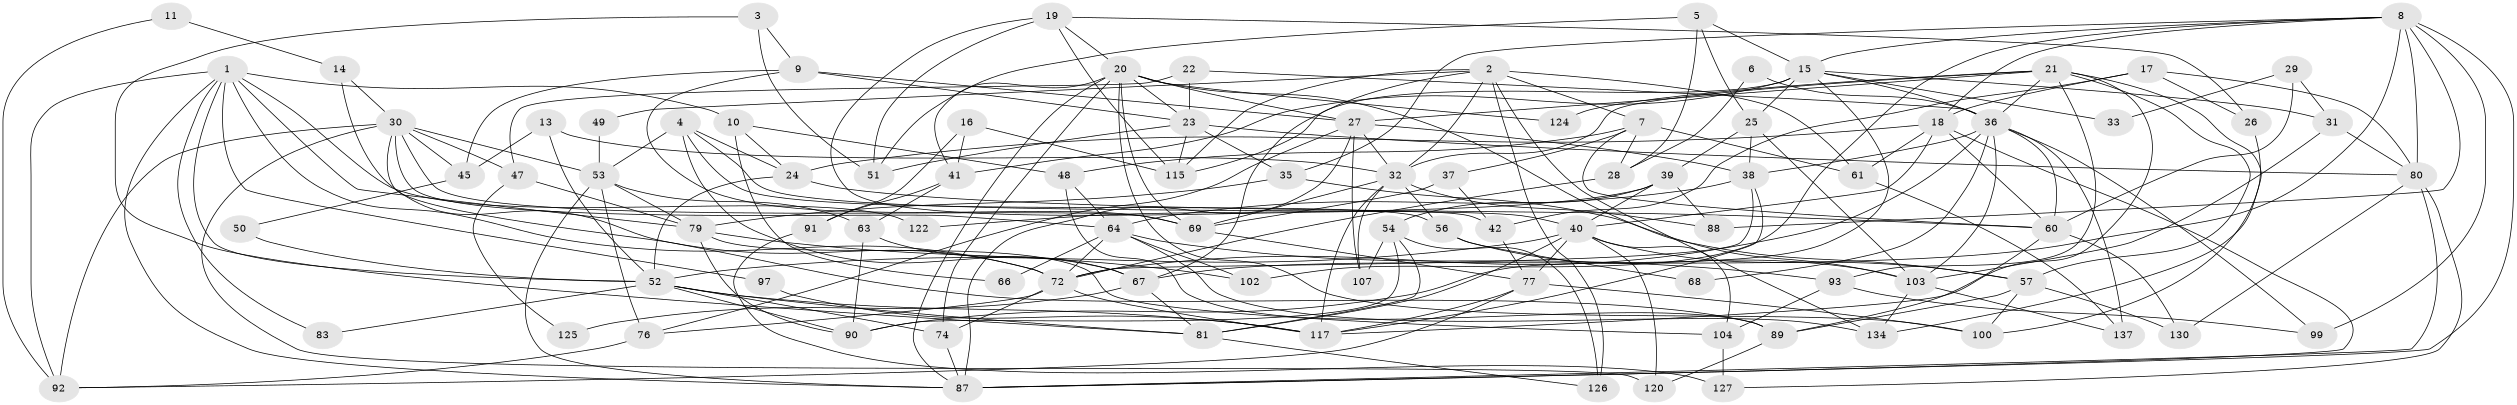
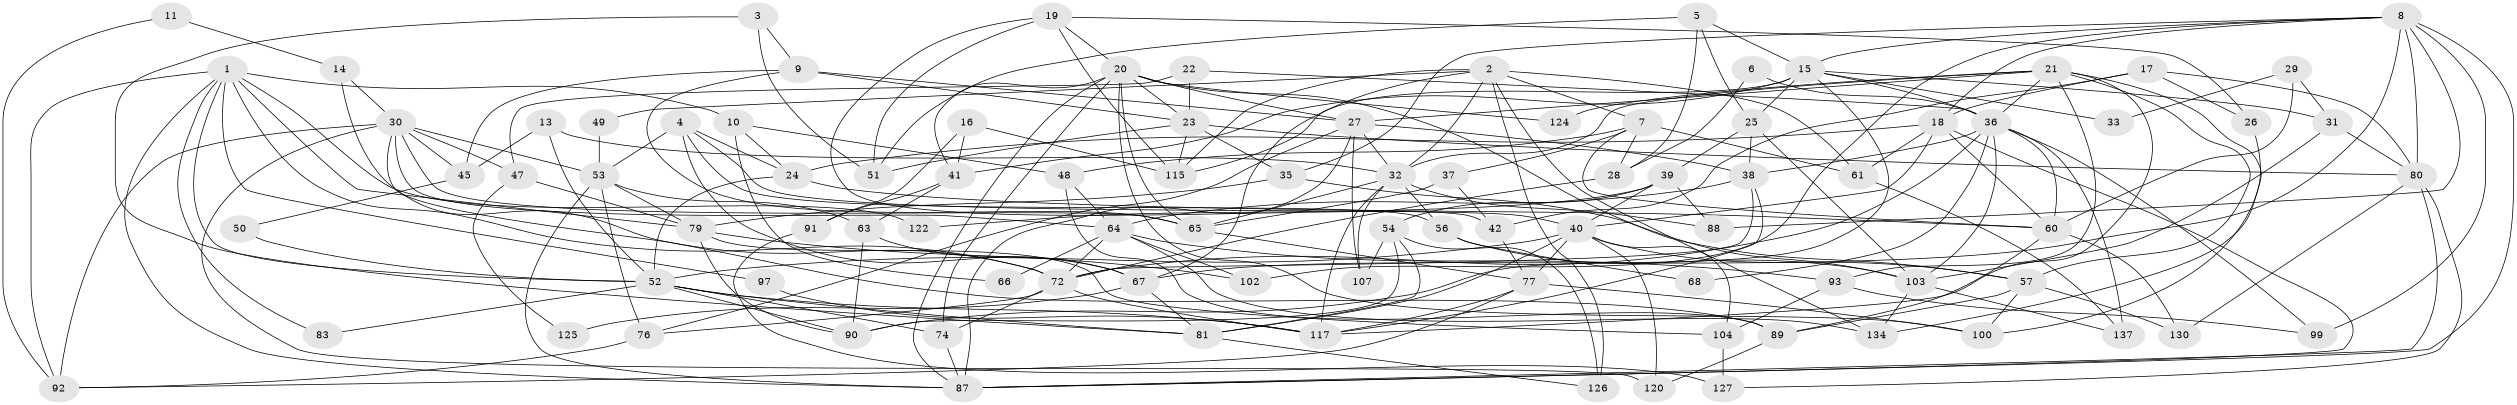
  graph {
    node [color=gray90 style=filled]
    1 [super="+55"]
    10
    52 [super="+69"]
    72 [super="+128"]
    79 [super="+105"]
    83
    87 [super="+94"]
    92 [super="+116"]
    97
    122
    24
    48 [super="+98"]
    66
    81 [super="+85"]
    90
    74
    117 [super="+136"]
    76 [super="+135"]
    102
    104 [super="+129"]
    2 [super="+139"]
    7 [super="+73"]
    32 [super="+106"]
    49
    61 [super="+118"]
    67 [super="+112"]
    115
    126
    134
    28
    37 [super="+95"]
    60 [super="+86"]
    56 [super="+111"]
    88
-   65 [label=69]
+   65
    107
    53 [super="+110"]
    137
    125
    9 [super="+62"]
    23 [super="+78"]
    27 [super="+34"]
    45 [super="+71"]
    3
    51 [super="+109"]
    4 [super="+59"]
    40 [super="+114"]
    57 [super="+84"]
    120
    77 [super="+140"]
    63
    103 [super="+121"]
    68
    15 [super="+58"]
    25 [super="+75"]
    36 [super="+96"]
    31
    33
    41 [super="+43"]
    5
    38 [super="+44"]
    39 [super="+82"]
    6
    99
    42
    64 [super="+132"]
    89 [super="+131"]
    130
    8 [super="+12"]
    18 [super="+108"]
    35 [super="+70"]
    80 [super="+113"]
    127
    50
    11
    14
    30 [super="+46"]
    13
    47 [super="+119"]
    91
    16
    17
    26
    20 [super="+138"]
    100 [super="+123"]
    124
    19
    21 [super="+133"]
    93
    22
    54 [super="+101"]
    29
    1 -- 10
    1 -- 52
    1 -- 72
    1 -- 79
    1 -- 83
    1 -- 87
    1 -- 92
    1 -- 97
    1 -- 122
    10 -- 24
    10 -- 48
    10 -- 66
    52 -- 83
    52 -- 81
    52 -- 90
    52 -- 74
    52 -- 117
    72 -- 74
    72 -- 117
    72 -- 76
    79 -- 90
    79 -- 102
    79 -- 104
    97 -- 117
    24 -- 52
    24 -- 60
    48 -- 64
    48 -- 89
    81 -- 126
    74 -- 87
    76 -- 92
    104 -- 127
    2 -- 7
    2 -- 32
    2 -- 49
    2 -- 61 [weight=2]
    2 -- 67
    2 -- 115
    2 -- 126
    2 -- 134
    7 -- 48
    7 -- 61
    7 -- 28
    7 -- 37
    7 -- 60
    32 -- 117
    32 -- 56
    32 -- 88 [weight=2]
    32 -- 65
    32 -- 107
    49 -- 53
    61 -- 137
    67 -- 81
    67 -- 125
    28 -- 72
    37 -- 65
    37 -- 42
    60 -- 89
    60 -- 130
    56 -- 103
    56 -- 68
    65 -- 77
    53 -- 79
    53 -- 87
    53 -- 76
    53 -- 63
    9 -- 65
    9 -- 23
    9 -- 27
    9 -- 45
    23 -- 115
    23 -- 51
    23 -- 35
    23 -- 80
    27 -- 87
    27 -- 76
    27 -- 32
    27 -- 107
    27 -- 38
    45 -- 50
    3 -- 81
    3 -- 9
    3 -- 51
    4 -- 24
    4 -- 67
    4 -- 56
    4 -- 53
    4 -- 40
    40 -- 52
    40 -- 81
    40 -- 104
    40 -- 57
    40 -- 120
    40 -- 77
    57 -- 89
    57 -- 130
    57 -- 100
    77 -- 92
    77 -- 117
    77 -- 100
    63 -- 90
    63 -- 67
    103 -- 134
    103 -- 137
    15 -- 90
    15 -- 115
    15 -- 25
    15 -- 36
    15 -- 31
    15 -- 33
    15 -- 41
    25 -- 103
    25 -- 38
    25 -- 39
    36 -- 72
    36 -- 60
    36 -- 137
    36 -- 103
    36 -- 68
    36 -- 38
    36 -- 99
    31 -- 103
    31 -- 80
    41 -- 63
    41 -- 91
    5 -- 28
    5 -- 51
    5 -- 15
    5 -- 25
    38 -- 72
    38 -- 117
    38 -- 64
    39 -- 122
    39 -- 88
    39 -- 40
    39 -- 54 [weight=2]
    6 -- 28
    6 -- 36
    42 -- 77
    64 -- 72
    64 -- 66
    64 -- 102
    64 -- 134
    64 -- 93
    89 -- 120
    8 -- 87
    8 -- 102
    8 -- 67
    8 -- 88
    8 -- 15
    8 -- 99
    8 -- 18
    8 -- 35
    8 -- 80
    18 -- 87
    18 -- 24
    18 -- 61
    18 -- 60
    18 -- 40
    35 -- 79
    35 -- 57
    80 -- 87
    80 -- 130
    80 -- 127
    50 -- 52
    11 -- 92
    11 -- 14
    14 -- 72
    14 -- 30
    30 -- 92
    30 -- 65
    30 -- 53
    30 -- 45
    30 -- 120
    30 -- 64
    30 -- 89
    30 -- 47
    13 -- 52
    13 -- 32
    13 -- 45
    47 -- 79
    47 -- 125
    91 -- 127
    16 -- 115
    16 -- 41
    16 -- 91
    17 -- 42
    17 -- 18
    17 -- 80
    17 -- 26
    26 -- 134
    20 -- 87
    20 -- 74
    20 -- 65
    20 -- 23
    20 -- 27
    20 -- 103
    20 -- 41
    20 -- 100
    20 -- 124
    19 -- 115
    19 -- 51
    19 -- 42
    19 -- 26
    19 -- 20
    21 -- 117
    21 -- 32
    21 -- 27
    21 -- 57
    21 -- 36
    21 -- 100
    21 -- 124
    21 -- 93
    93 -- 104
    93 -- 99
    22 -- 23
    22 -- 36
    22 -- 47
    54 -- 81
    54 -- 90
    54 -- 126
    54 -- 107
    29 -- 60
    29 -- 31
    29 -- 33
  }
